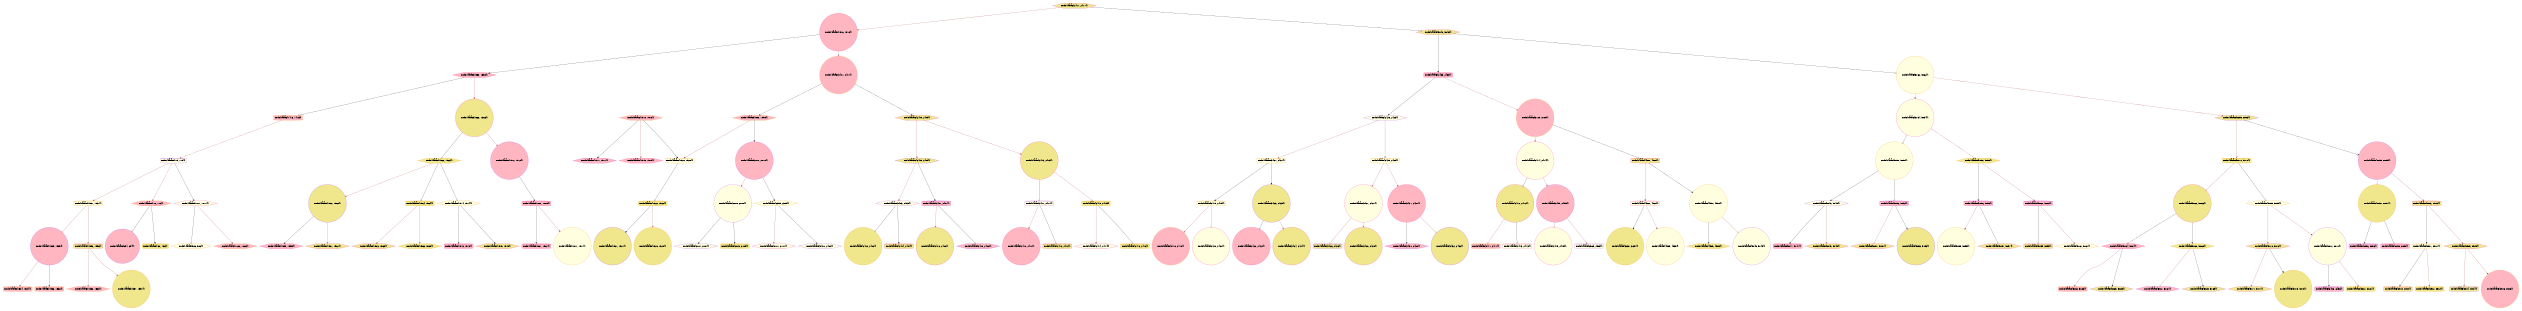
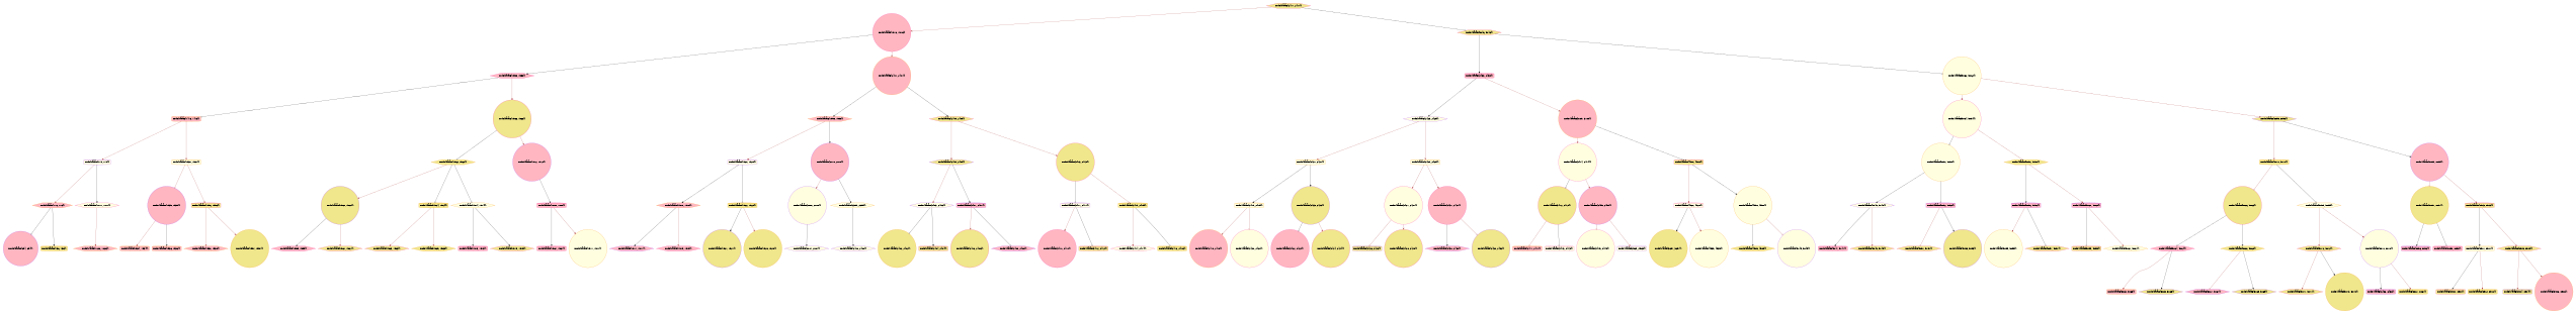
  digraph {
    node [color=darkorange fillcolor=khaki shape=hexagon style=filled]
    edge [arrowhead=vee color=brown]
    n1 [color=deeppink label="Node{data=[2417, 2417]}"]
    n2 [color=deeppink fillcolor=lightpink label="Node{data=[1916, 1916]}" shape=circle]
    n3 [color=deeppink label="Node{data=[5046, 5046]}"]
    n4 [color=deeppink fillcolor=lightpink label="Node{data=[1558, 1558]}"]
    n5 [fillcolor=lightpink label="Node{data=[2401, 2401]}" shape=circle]
    n6 [color=deeppink fillcolor=lightpink label="Node{data=[2433, 2433]}" shape=cylinder]
    n7 [fillcolor=lightyellow label="Node{data=[5062, 5062]}" shape=circle]
    n8 [fillcolor=lightpink label="Node{data=[1416, 1416]}" shape=cylinder]
    n9 [color=deeppink label="Node{data=[1566, 1566]}" shape=circle]
    n10 [fillcolor=lightpink label="Node{data=[1998, 1998]}"]
    n11 [color=deeppink label="Node{data=[2409, 2409]}"]
    n12 [color=purple fillcolor=lightyellow label="Node{data=[775, 775]}" shape=cylinder]
    n13 [fillcolor=lightyellow label="Node{data=[1537, 1537]}" shape=cylinder]
    n14 [label="Node{data=[1562, 1562]}"]
    n15 [color=purple fillcolor=lightpink label="Node{data=[1912, 1912]}" shape=circle]
    n16 [fillcolor=lightpink label="Node{data=[716, 716]}"]
    n17 [color=deeppink fillcolor=lightyellow label="Node{data=[1017, 1017]}"]
    n18 [color=purple fillcolor=lightpink label="Node{data=[1535, 1535]}" shape=circle]
    n19 [color=deeppink label="Node{data=[1556, 1556]}" shape=cylinder]
    n20 [color=purple fillcolor=lightpink label="Node{data=[654, 654]}" shape=circle]
    n21 [label="Node{data=[736, 736]}" shape=cylinder]
-   n22 [fillcolor=lightyellow label="Node{data=[986, 986]}"]
    n23 [fillcolor=lightpink label="Node{data=[1026, 1026]}"]
    n24 [fillcolor=lightpink label="Node{data=[1534, 1534]}" shape=cylinder]
    n25 [fillcolor=lightpink label="Node{data=[1536, 1536]}" shape=cylinder]
    n26 [fillcolor=lightpink label="Node{data=[1538, 1538]}"]
    n27 [label="Node{data=[1557, 1557]}" shape=circle]
    n28 [color=purple label="Node{data=[1560, 1560]}" shape=circle]
    n29 [label="Node{data=[1564, 1564]}" shape=cylinder]
    n30 [fillcolor=lightyellow label="Node{data=[1914, 1914]}"]
    n31 [color=deeppink fillcolor=lightpink label="Node{data=[1888, 1888]}" shape=cylinder]
    n32 [color=deeppink fillcolor=lightpink label="Node{data=[1559, 1559]}"]
    n33 [color=deeppink label="Node{data=[1561, 1561]}"]
    n34 [color=deeppink label="Node{data=[1563, 1563]}"]
    n35 [label="Node{data=[1565, 1565]}"]
    n36 [color=deeppink fillcolor=lightpink label="Node{data=[1567, 1567]}" shape=cylinder]
    n37 [fillcolor=lightyellow label="Node{data=[1911, 1911]}" shape=circle]
    n38 [color=deeppink fillcolor=lightpink label="Node{data=[1913, 1913]}" shape=cylinder]
    n39 [color=deeppink label="Node{data=[1915, 1915]}"]
-   n40 [fillcolor=lightyellow label="Node{data=[1920, 1920]}" shape=cylinder]
+   n40 [color=purple fillcolor=lightyellow label="Node{data=[1920, 1920]}" shape=cylinder]
    n41 [color=purple fillcolor=lightpink label="Node{data=[2010, 2010]}" shape=circle]
    n42 [color=purple label="Node{data=[2405, 2405]}"]
    n43 [color=deeppink label="Node{data=[2413, 2413]}" shape=circle]
    n44 [fillcolor=lightpink label="Node{data=[1918, 1918]}"]
    n45 [label="Node{data=[1922, 1922]}" shape=cylinder]
    n46 [color=purple fillcolor=lightyellow label="Node{data=[2008, 2008]}" shape=circle]
    n47 [fillcolor=lightyellow label="Node{data=[2399, 2399]}"]
    n48 [color=purple fillcolor=lightpink label="Node{data=[1917, 1917]}"]
    n49 [color=deeppink fillcolor=lightpink label="Node{data=[1919, 1919]}"]
    n50 [color=purple label="Node{data=[1921, 1921]}" shape=circle]
    n51 [label="Node{data=[1928, 1928]}" shape=circle]
    n52 [color=purple fillcolor=lightyellow label="Node{data=[2007, 2007]}"]
-   n53 [label="Node{data=[2009, 2009]}" shape=cylinder]
-   n54 [color=deeppink fillcolor=lightyellow label="Node{data=[2101, 2101]}"]
    n55 [color=purple fillcolor=lightyellow label="Node{data=[2400, 2400]}"]
    n56 [color=purple fillcolor=lightyellow label="Node{data=[2403, 2403]}"]
    n57 [color=purple fillcolor=lightpink label="Node{data=[2407, 2407]}" shape=cylinder]
    n58 [color=purple fillcolor=lightyellow label="Node{data=[2411, 2411]}" shape=cylinder]
    n59 [label="Node{data=[2415, 2415]}" shape=cylinder]
    n60 [label="Node{data=[2402, 2402]}" shape=circle]
    n61 [color=deeppink label="Node{data=[2404, 2404]}" shape=cylinder]
    n62 [color=deeppink label="Node{data=[2406, 2406]}" shape=circle]
    n63 [color=purple fillcolor=lightpink label="Node{data=[2408, 2408]}"]
    n64 [color=deeppink fillcolor=lightpink label="Node{data=[2410, 2410]}" shape=circle]
    n65 [color=deeppink label="Node{data=[2412, 2412]}" shape=cylinder]
    n66 [color=deeppink fillcolor=lightyellow label="Node{data=[2414, 2414]}"]
    n67 [label="Node{data=[2416, 2416]}" shape=cylinder]
    n68 [color=purple fillcolor=lightyellow label="Node{data=[2425, 2425]}"]
    n69 [fillcolor=lightpink label="Node{data=[3189, 3189]}" shape=circle]
    n70 [color=deeppink fillcolor=lightyellow label="Node{data=[5054, 5054]}" shape=circle]
    n71 [color=purple label="Node{data=[8895, 8895]}"]
    n72 [fillcolor=lightyellow label="Node{data=[2421, 2421]}" shape=cylinder]
    n73 [fillcolor=lightyellow label="Node{data=[2429, 2429]}" shape=cylinder]
    n74 [color=deeppink fillcolor=lightyellow label="Node{data=[2474, 2474]}" shape=circle]
    n75 [color=deeppink label="Node{data=[4988, 4988]}" shape=cylinder]
    n76 [fillcolor=lightyellow label="Node{data=[2419, 2419]}" shape=cylinder]
    n77 [color=purple label="Node{data=[2423, 2423]}" shape=circle]
    n78 [color=deeppink fillcolor=lightyellow label="Node{data=[2427, 2427]}" shape=circle]
    n79 [color=deeppink fillcolor=lightpink label="Node{data=[2431, 2431]}" shape=circle]
    n80 [fillcolor=lightpink label="Node{data=[2418, 2418]}" shape=circle]
    n81 [color=deeppink fillcolor=lightyellow label="Node{data=[2420, 2420]}" shape=circle]
    n82 [color=deeppink fillcolor=lightpink label="Node{data=[2422, 2422]}" shape=circle]
    n83 [color=deeppink label="Node{data=[2424, 2424]}" shape=circle]
    n84 [color=purple label="Node{data=[2426, 2426]}" shape=cylinder]
    n85 [color=deeppink label="Node{data=[2428, 2428]}" shape=circle]
    n86 [color=purple fillcolor=lightpink label="Node{data=[2430, 2430]}"]
    n87 [color=purple label="Node{data=[2432, 2432]}" shape=circle]
    n88 [color=deeppink label="Node{data=[2472, 2472]}" shape=circle]
    n89 [color=purple fillcolor=lightpink label="Node{data=[2495, 2495]}" shape=circle]
    n90 [color=deeppink fillcolor=lightyellow label="Node{data=[4920, 4920]}" shape=cylinder]
    n91 [fillcolor=lightyellow label="Node{data=[4990, 4990]}" shape=circle]
    n92 [fillcolor=lightpink label="Node{data=[2471, 2471]}" shape=cylinder]
    n93 [color=deeppink fillcolor=lightyellow label="Node{data=[2473, 2473]}" shape=cylinder]
    n94 [color=deeppink fillcolor=lightyellow label="Node{data=[2475, 2475]}" shape=circle]
    n95 [color=purple fillcolor=lightyellow label="Node{data=[2569, 2569]}" shape=cylinder]
    n96 [label="Node{data=[3657, 3657]}" shape=circle]
    n97 [fillcolor=lightyellow label="Node{data=[4939, 4939]}" shape=circle]
    n98 [label="Node{data=[4989, 4989]}"]
    n99 [color=purple fillcolor=lightyellow label="Node{data=[5045, 5045]}" shape=circle]
    n100 [fillcolor=lightyellow label="Node{data=[5050, 5050]}" shape=circle]
    n101 [label="Node{data=[5058, 5058]}"]
    n102 [label="Node{data=[5070, 5070]}" shape=cylinder]
    n103 [color=purple fillcolor=lightpink label="Node{data=[8899, 8899]}" shape=circle]
    n104 [color=purple fillcolor=lightyellow label="Node{data=[5048, 5048]}"]
    n105 [color=purple fillcolor=lightpink label="Node{data=[5052, 5052]}" shape=cylinder]
    n106 [color=purple fillcolor=lightpink label="Node{data=[5056, 5056]}" shape=cylinder]
    n107 [color=purple fillcolor=lightpink label="Node{data=[5060, 5060]}" shape=cylinder]
    n108 [color=deeppink fillcolor=lightpink label="Node{data=[5047, 5047]}" shape=cylinder]
    n109 [color=deeppink label="Node{data=[5049, 5049]}"]
    n110 [color=deeppink label="Node{data=[5051, 5051]}"]
    n111 [color=purple label="Node{data=[5053, 5053]}" shape=circle]
    n112 [fillcolor=lightyellow label="Node{data=[5055, 5055]}" shape=circle]
    n113 [color=deeppink label="Node{data=[5057, 5057]}"]
    n114 [color=deeppink label="Node{data=[5059, 5059]}" shape=cylinder]
    n115 [fillcolor=lightyellow label="Node{data=[5061, 5061]}"]
    n116 [color=deeppink label="Node{data=[5066, 5066]}" shape=circle]
    n117 [fillcolor=lightyellow label="Node{data=[5095, 5095]}"]
    n118 [label="Node{data=[8897, 8897]}" shape=circle]
    n119 [color=deeppink label="Node{data=[8903, 8903]}" shape=cylinder]
    n120 [color=deeppink fillcolor=lightpink label="Node{data=[5064, 5064]}"]
    n121 [label="Node{data=[5068, 5068]}"]
    n122 [color=deeppink label="Node{data=[5072, 5072]}"]
    n123 [color=purple fillcolor=lightyellow label="Node{data=[8810, 8810]}" shape=circle]
    n124 [fillcolor=lightpink label="Node{data=[5063, 5063]}" shape=cylinder]
    n125 [color=purple label="Node{data=[5065, 5065]}"]
    n126 [color=purple fillcolor=lightpink label="Node{data=[5067, 5067]}"]
    n127 [color=purple label="Node{data=[5069, 5069]}"]
    n128 [color=deeppink label="Node{data=[5071, 5071]}"]
    n129 [label="Node{data=[5073, 5073]}" shape=circle]
    n130 [color=purple fillcolor=lightpink label="Node{data=[6436, 6436]}" shape=cylinder]
    n131 [label="Node{data=[8861, 8861]}" shape=cylinder]
    n132 [color=purple fillcolor=lightpink label="Node{data=[8896, 8896]}" shape=cylinder]
    n133 [color=deeppink fillcolor=lightpink label="Node{data=[8898, 8898]}" shape=cylinder]
    n134 [fillcolor=lightyellow label="Node{data=[8901, 8901]}" shape=cylinder]
    n135 [color=deeppink label="Node{data=[8905, 8905]}"]
    n136 [color=deeppink label="Node{data=[8900, 8900]}" shape=cylinder]
    n137 [label="Node{data=[8902, 8902]}" shape=cylinder]
    n138 [color=purple label="Node{data=[8904, 8904]}" shape=cylinder]
    n139 [fillcolor=lightpink label="Node{data=[8906, 8906]}" shape=circle]
    n1 -> n2
    n1 -> n3 [arrowhead=odot color=black]
    n2 -> n4 [arrowhead=diamond color=black]
    n2 -> n5
    n3 -> n6 [arrowhead=diamond color=black]
    n3 -> n7 [arrowhead=odot color=black]
    n4 -> n8 [arrowhead=odot color=black]
    n4 -> n9 [arrowhead=diamond]
    n5 -> n10 [color=black]
    n5 -> n11 [color=black]
    n6 -> n68 [color=black]
    n6 -> n69
    n7 -> n70 [arrowhead=diamond]
    n7 -> n71
    n8 -> n12
-   n12 -> n13
+   n8 -> n13
    n9 -> n14 [arrowhead=odot color=black]
    n9 -> n15
    n10 -> n40 [arrowhead=diamond]
    n10 -> n41 [color=black]
    n11 -> n42 [arrowhead=diamond]
    n11 -> n43
    n12 -> n16
    n12 -> n17 [color=black]
    n13 -> n18 [arrowhead=odot]
    n13 -> n19
    n14 -> n28
    n14 -> n29 [arrowhead=odot color=black]
    n14 -> n30 [arrowhead=odot color=black]
    n15 -> n31 [color=black]
    n16 -> n20 [arrowhead=odot color=black]
    n16 -> n21 [arrowhead=diamond color=black]
-   n17 -> n22 [arrowhead=odot color=black]
    n17 -> n23 [arrowhead=diamond]
    n18 -> n24 [arrowhead=diamond]
    n18 -> n25 [color=black]
    n19 -> n26
    n19 -> n27
    n28 -> n32 [color=black]
    n28 -> n33
    n29 -> n34 [arrowhead=diamond]
    n29 -> n35
    n30 -> n38 [color=black]
    n30 -> n39 [arrowhead=diamond color=black]
    n31 -> n36 [color=black]
    n31 -> n37 [arrowhead=diamond]
-   n44 -> n40 [arrowhead=diamond color=black]
+   n40 -> n44 [arrowhead=diamond color=black]
    n40 -> n45 [arrowhead=odot color=black]
    n41 -> n46
    n41 -> n47 [arrowhead=diamond color=black]
    n42 -> n56 [arrowhead=diamond]
    n42 -> n57 [arrowhead=diamond color=black]
    n43 -> n58 [arrowhead=odot color=black]
    n43 -> n59 [arrowhead=odot]
    n44 -> n48 [arrowhead=diamond color=black]
    n44 -> n49
    n45 -> n50 [arrowhead=diamond color=black]
    n45 -> n51
    n46 -> n52 [color=black]
-   n46 -> n53 [arrowhead=diamond color=black]
-   n47 -> n54
    n47 -> n55 [color=black]
    n56 -> n60 [arrowhead=odot color=black]
    n56 -> n61 [arrowhead=diamond color=black]
    n57 -> n62
    n57 -> n63 [arrowhead=odot color=black]
    n58 -> n64 [arrowhead=diamond]
    n58 -> n65 [arrowhead=odot color=black]
    n59 -> n66 [arrowhead=diamond]
    n59 -> n67 [arrowhead=odot color=black]
    n68 -> n72
    n68 -> n73
    n69 -> n74
    n69 -> n75 [arrowhead=odot color=black]
    n70 -> n100 [arrowhead=odot color=black]
    n70 -> n101 [arrowhead=odot]
    n71 -> n102
    n71 -> n103 [color=black]
    n72 -> n76 [arrowhead=diamond color=black]
    n72 -> n77 [arrowhead=diamond color=black]
    n73 -> n78
    n73 -> n79 [arrowhead=diamond]
    n74 -> n88 [arrowhead=odot color=black]
    n74 -> n89
    n75 -> n90 [arrowhead=diamond]
    n75 -> n91 [color=black]
    n76 -> n80
    n76 -> n81 [arrowhead=odot]
    n77 -> n82 [arrowhead=odot color=black]
    n77 -> n83
    n78 -> n84 [arrowhead=odot]
    n78 -> n85
    n79 -> n86 [color=black]
    n79 -> n87 [arrowhead=odot]
    n88 -> n92 [arrowhead=odot]
    n88 -> n93 [arrowhead=odot color=black]
    n89 -> n94 [arrowhead=odot]
    n89 -> n95
    n90 -> n96 [arrowhead=diamond color=black]
    n90 -> n97 [arrowhead=diamond]
    n91 -> n98 [color=black]
    n91 -> n99 [arrowhead=odot]
    n100 -> n104 [color=black]
    n100 -> n105 [arrowhead=odot color=black]
    n101 -> n106 [color=black]
    n101 -> n107 [arrowhead=diamond]
    n102 -> n116 [arrowhead=odot]
    n102 -> n117 [arrowhead=odot color=black]
    n103 -> n118 [arrowhead=odot]
    n103 -> n119
    n104 -> n108 [arrowhead=diamond color=black]
    n104 -> n109
    n105 -> n110 [arrowhead=odot]
    n105 -> n111 [color=black]
    n106 -> n112 [arrowhead=diamond]
    n106 -> n113 [arrowhead=odot color=black]
    n107 -> n114 [arrowhead=odot color=black]
    n107 -> n115
    n116 -> n120 [arrowhead=odot color=black]
    n116 -> n121 [color=black]
    n117 -> n122
    n117 -> n123 [arrowhead=diamond]
    n118 -> n132 [color=black]
    n118 -> n133 [arrowhead=odot color=black]
    n119 -> n134 [arrowhead=diamond color=black]
    n119 -> n135
    n120 -> n124 [arrowhead=diamond]
    n120 -> n125 [arrowhead=diamond color=black]
    n121 -> n126 [arrowhead=odot]
    n121 -> n127 [color=black]
    n122 -> n128
    n122 -> n129 [arrowhead=diamond color=black]
    n123 -> n130 [color=black]
    n123 -> n131
    n134 -> n136 [color=black]
    n134 -> n137 [arrowhead=diamond]
    n135 -> n138
    n135 -> n139 [arrowhead=diamond]
  }
